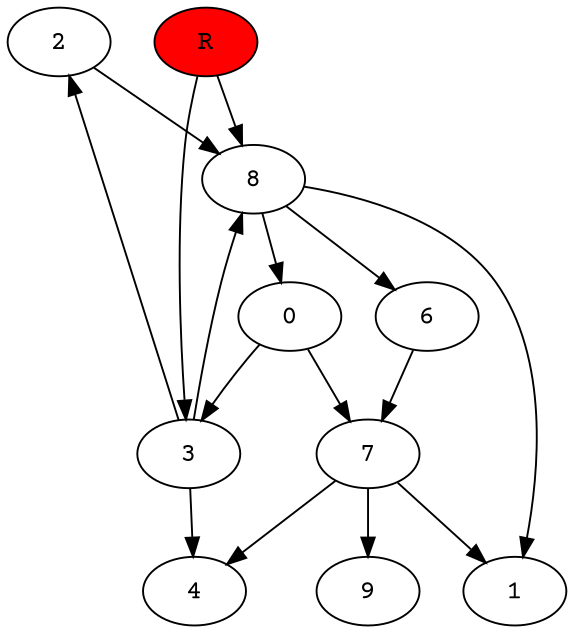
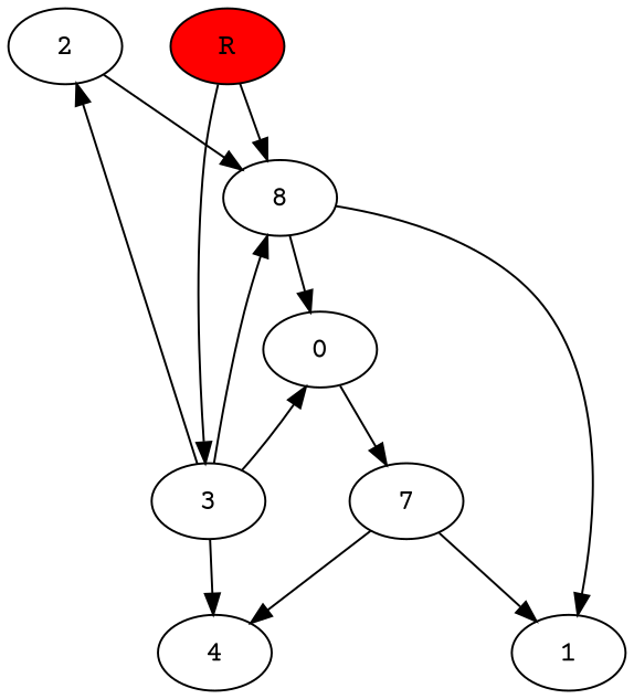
  digraph {
    fontname="Courier Prime"
    node [fontname="Courier Prime"]
    edge [fontname="Courier Prime"]
    2
    8
    n3 [label=0]
-   6
    1
    3
    4
    7
-   9
    R [fillcolor="#ff0000" style=filled]
    2 -> 8
    8 -> n3
-   8 -> 6
    8 -> 1
-   n3 -> 3
+   3 -> n3
    n3 -> 7
-   6 -> 7
    3 -> 2
    3 -> 8
    3 -> 4
    7 -> 1
    7 -> 4
-   7 -> 9
    R -> 8
    R -> 3
  }
